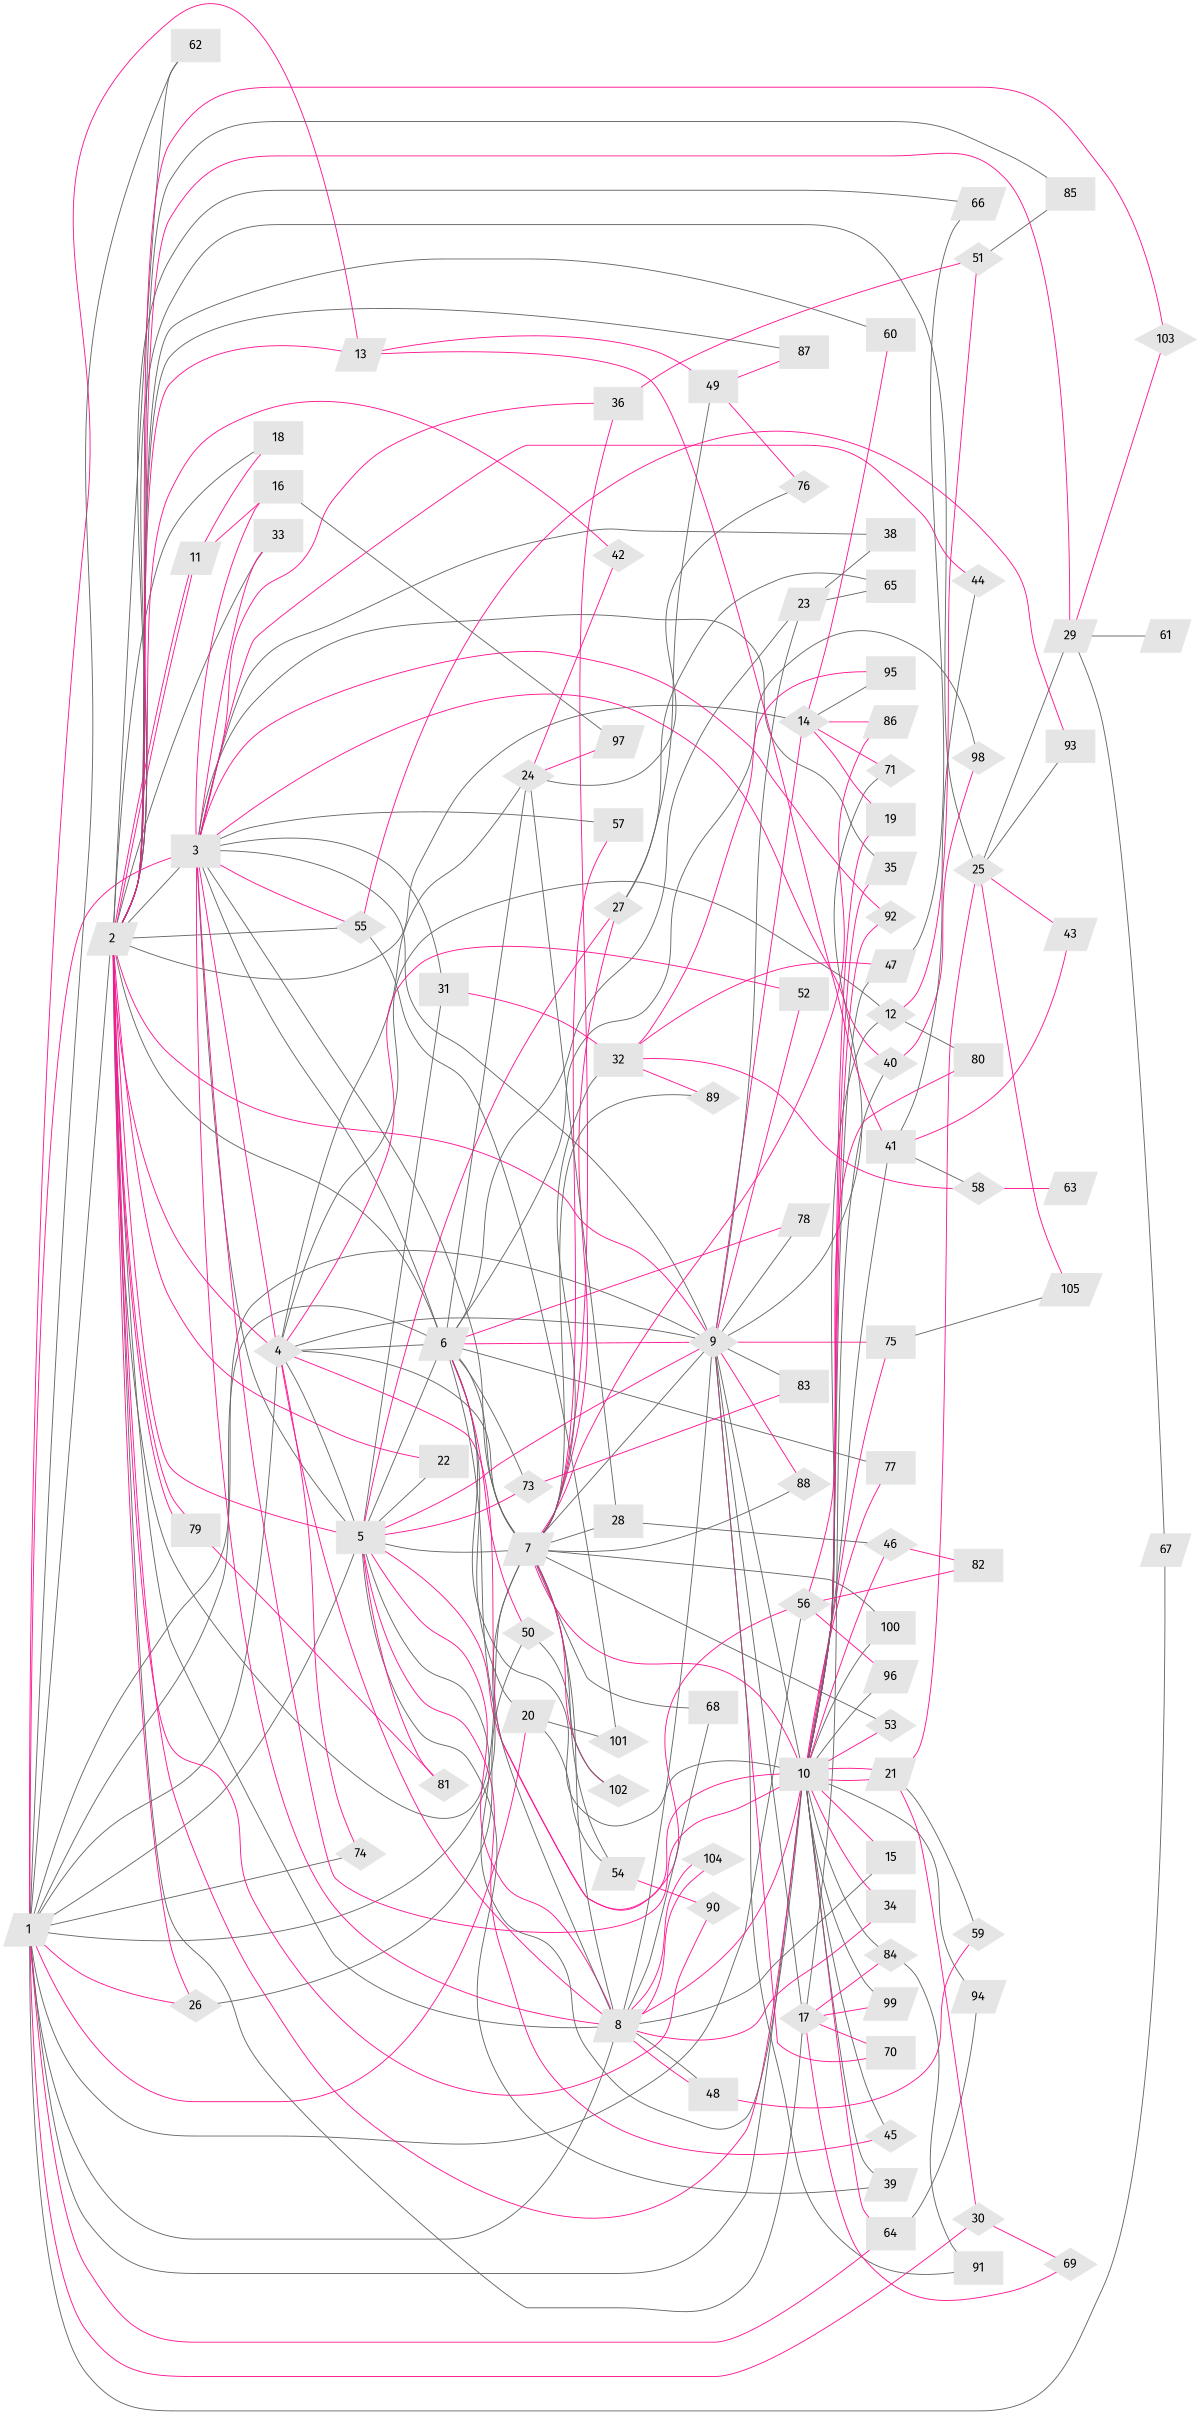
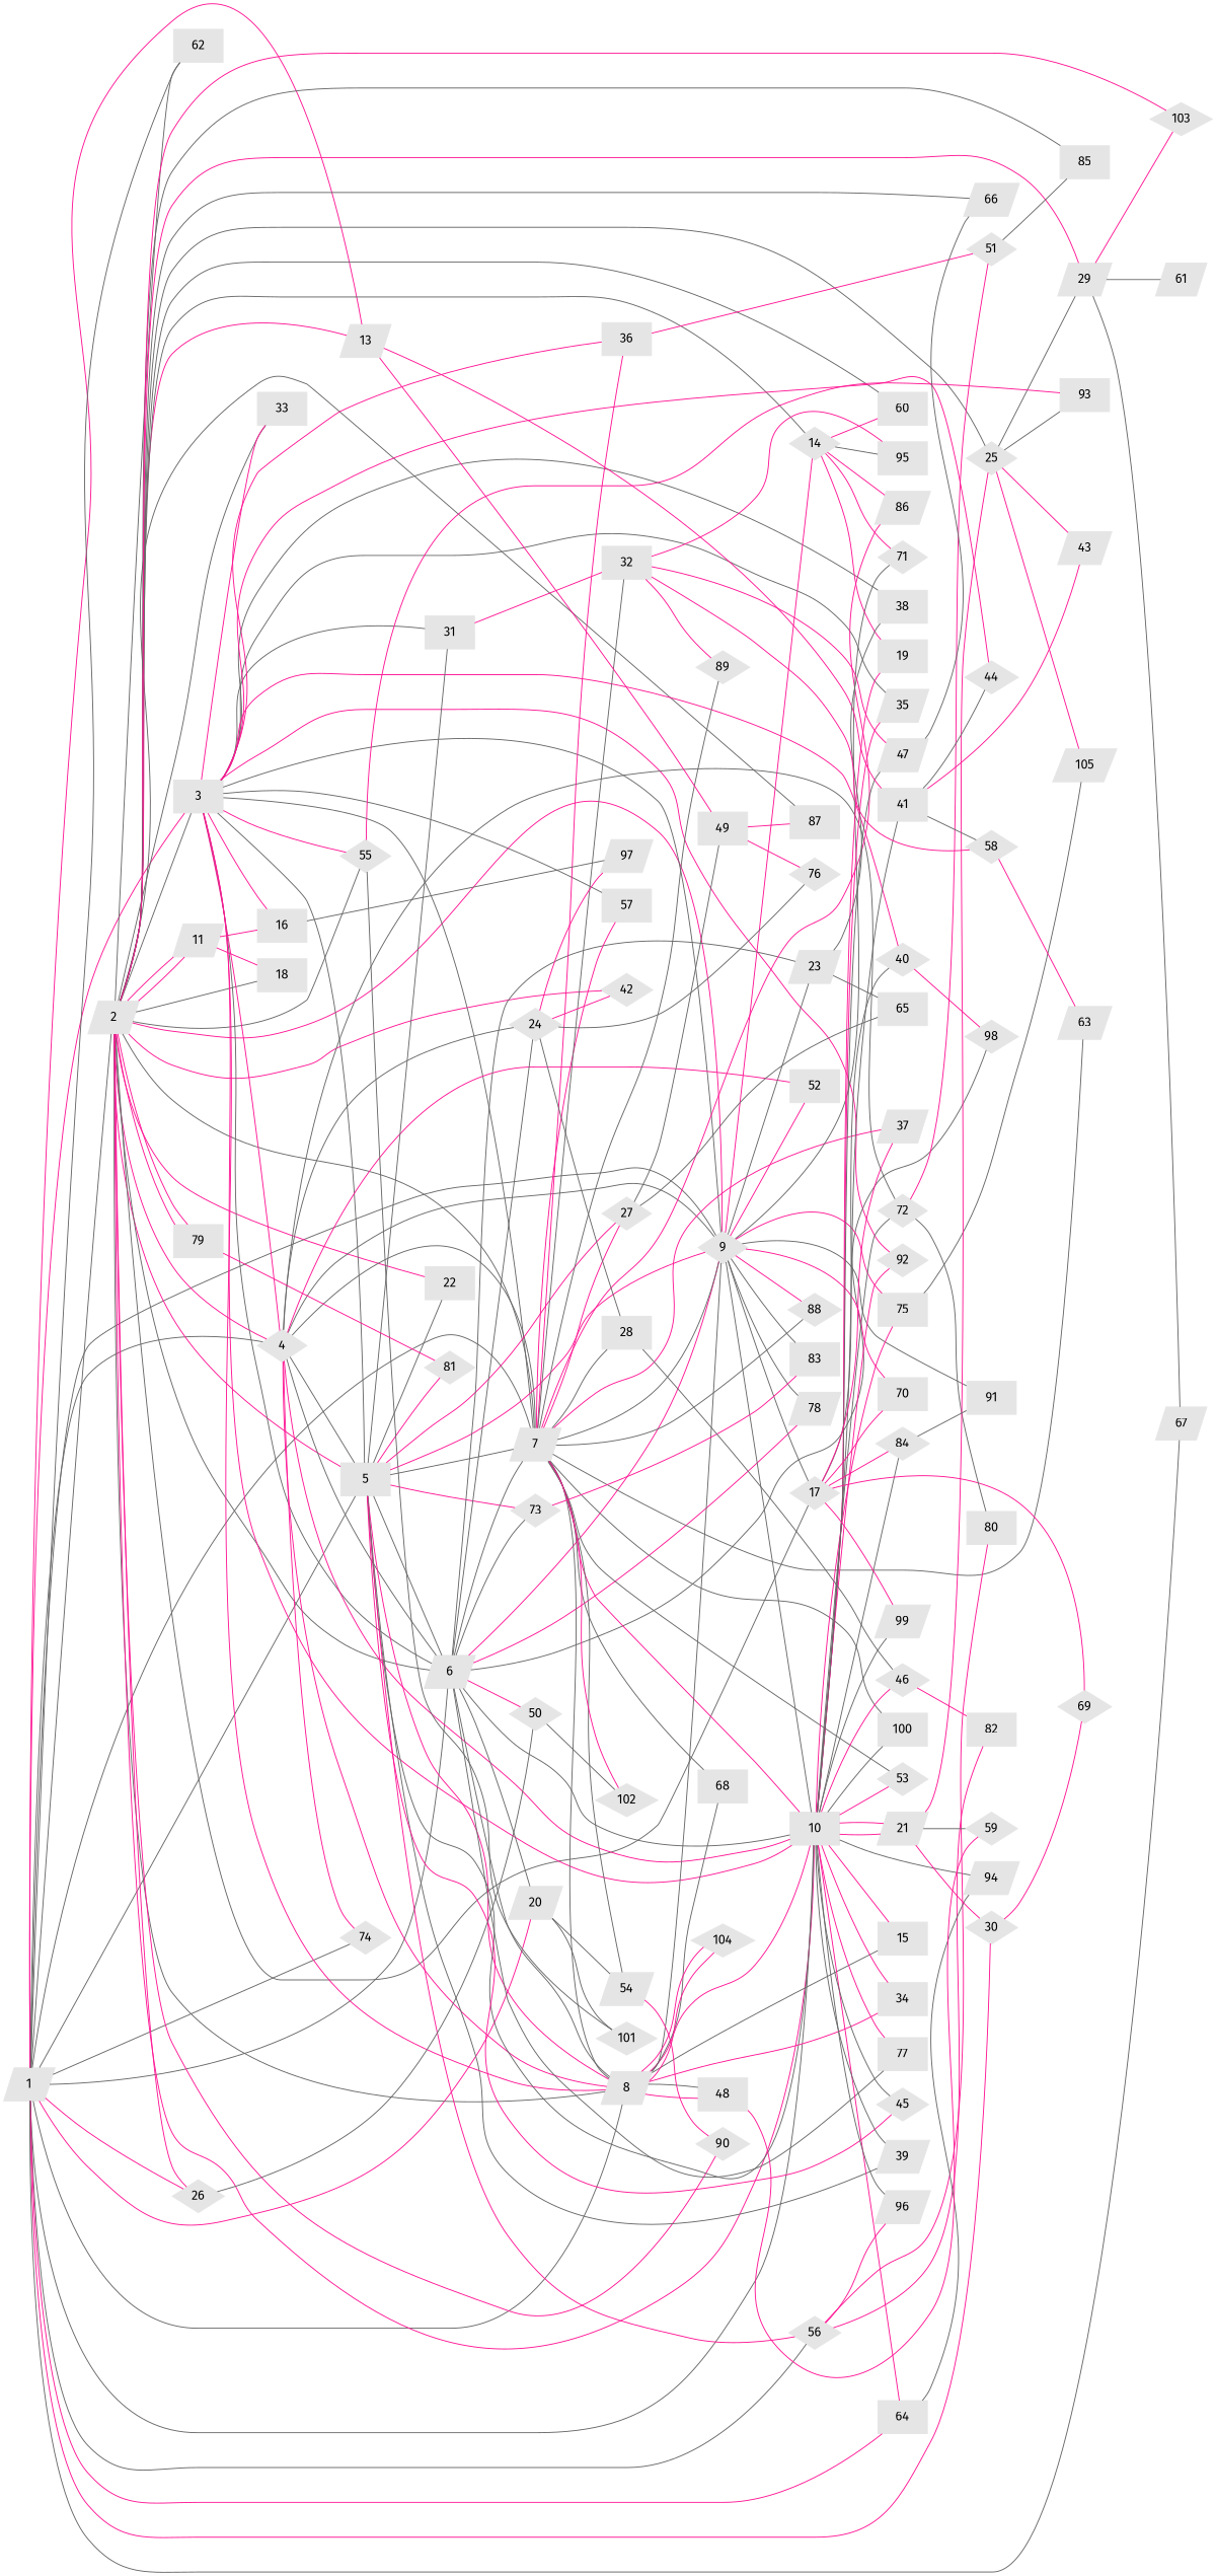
  graph {
    fontname="Fira Sans"
    rankdir=LR
    node [color=gray90 fontname="Fira Sans" shape=box style=filled]
    edge [color=gray40 fontname="Fira Sans"]
    1 [shape=parallelogram]
    2 [shape=parallelogram]
    3
    4 [shape=diamond]
    5
    6 [shape=parallelogram]
    7 [shape=parallelogram]
    8 [shape=parallelogram]
    9 [shape=diamond]
    10
    13 [shape=parallelogram]
    20 [shape=parallelogram]
    26 [shape=diamond]
    30 [shape=diamond]
    56 [shape=diamond]
    62
    64
    67 [shape=parallelogram]
    74 [shape=diamond]
    11 [shape=parallelogram]
    14 [shape=diamond]
    17 [shape=diamond]
    18
    22
    25 [shape=diamond]
    29 [shape=parallelogram]
    33
    42 [shape=diamond]
    55 [shape=diamond]
    60
    66 [shape=parallelogram]
    79
    85
    87
    90 [shape=diamond]
    103 [shape=diamond]
    16
    31
    35 [shape=parallelogram]
    36
    38
    40 [shape=diamond]
    44 [shape=diamond]
    57
    92 [shape=diamond]
-   12 [shape=diamond]
+   12 [shape=diamond label=72]
    24 [shape=diamond]
    52
    27 [shape=diamond]
    39 [shape=parallelogram]
    45 [shape=diamond]
    73 [shape=diamond]
    81 [shape=diamond]
    23 [shape=parallelogram]
    50 [shape=diamond]
    77
    78 [shape=parallelogram]
    98 [shape=diamond]
    28
    32
+   37 [shape=parallelogram]
    53 [shape=diamond]
    54 [shape=parallelogram]
    63 [shape=parallelogram]
    68
    86 [shape=parallelogram]
    88 [shape=diamond]
    89 [shape=diamond]
    100
    102 [shape=diamond]
    15
    34
    48
    104 [shape=diamond]
    70
    71 [shape=diamond]
    75
    83
    91
    19
    21 [shape=parallelogram]
    41
    46 [shape=diamond]
    47 [shape=parallelogram]
    84 [shape=diamond]
    94 [shape=parallelogram]
    96 [shape=parallelogram]
    99 [shape=parallelogram]
    49
    101 [shape=diamond]
    69 [shape=diamond]
    80
    82
    61 [shape=parallelogram]
    95
    43 [shape=parallelogram]
    93
    105 [shape=parallelogram]
    97 [shape=parallelogram]
    51 [shape=diamond]
    76 [shape=diamond]
    65
    58 [shape=diamond]
    59 [shape=diamond]
    1 -- 2
    1 -- 3 [color=deeppink]
    1 -- 4
    1 -- 5
    1 -- 6
    1 -- 7
    1 -- 8
    1 -- 9
    1 -- 10
    1 -- 13 [color=deeppink]
    1 -- 20 [color=deeppink]
    1 -- 26 [color=deeppink]
    1 -- 30 [color=deeppink]
    1 -- 56
    1 -- 62
    1 -- 64 [color=deeppink]
    1 -- 67
    1 -- 74
    2 -- 3
    2 -- 4 [color=deeppink]
    2 -- 5 [color=deeppink]
    2 -- 6
    2 -- 7
    2 -- 8
    2 -- 9 [color=deeppink]
    2 -- 10 [color=deeppink]
    2 -- 13 [color=deeppink]
    2 -- 26 [color=deeppink]
    2 -- 62
    2 -- 11 [color=deeppink]
    2 -- 11 [color=deeppink]
    2 -- 14
    2 -- 17
    2 -- 18
    2 -- 22 [color=deeppink]
    2 -- 25
    2 -- 29 [color=deeppink]
    2 -- 33
    2 -- 42 [color=deeppink]
    2 -- 55
    2 -- 60
    2 -- 66
    2 -- 79 [color=deeppink]
    2 -- 79 [color=deeppink]
    2 -- 85
    2 -- 87
    2 -- 90 [color=deeppink]
    2 -- 103 [color=deeppink]
    3 -- 4 [color=deeppink]
    3 -- 5
    3 -- 6
    3 -- 7
    3 -- 8 [color=deeppink]
    3 -- 9
    3 -- 10 [color=deeppink]
    3 -- 33 [color=deeppink]
    3 -- 55 [color=deeppink]
    3 -- 16 [color=deeppink]
    3 -- 31
    3 -- 35
    3 -- 36 [color=deeppink]
    3 -- 38
    3 -- 40 [color=deeppink]
    3 -- 44 [color=deeppink]
    3 -- 57
    3 -- 92 [color=deeppink]
    4 -- 5
    4 -- 6
    4 -- 7
    4 -- 8 [color=deeppink]
    4 -- 9
    4 -- 10 [color=deeppink]
    4 -- 74 [color=deeppink]
    4 -- 12
    4 -- 24
    4 -- 52 [color=deeppink]
    5 -- 6
    5 -- 7
    5 -- 8 [color=deeppink]
    5 -- 9 [color=deeppink]
    5 -- 10
    5 -- 56 [color=deeppink]
    5 -- 22
    5 -- 31
    5 -- 27 [color=deeppink]
    5 -- 39
    5 -- 45 [color=deeppink]
    5 -- 73 [color=deeppink]
    5 -- 81 [color=deeppink]
    6 -- 7
    6 -- 8
    6 -- 9 [color=deeppink]
    6 -- 10
    6 -- 20
    6 -- 24
    6 -- 73
    6 -- 23
    6 -- 50 [color=deeppink]
    6 -- 77
    6 -- 78 [color=deeppink]
    6 -- 98
    7 -- 8
    7 -- 9
    7 -- 10 [color=deeppink]
    7 -- 36 [color=deeppink]
    7 -- 57 [color=deeppink]
    7 -- 27 [color=deeppink]
    7 -- 28
    7 -- 32
+   7 -- 37 [color=deeppink]
    7 -- 53
    7 -- 54
+   7 -- 63
    7 -- 68
    7 -- 86 [color=deeppink]
    7 -- 88
    7 -- 89
    7 -- 100
    7 -- 102 [color=deeppink]
    8 -- 9
    8 -- 10 [color=deeppink]
    8 -- 68
    8 -- 15
    8 -- 34 [color=deeppink]
    8 -- 48 [color=deeppink]
    8 -- 48
    8 -- 104 [color=deeppink]
    8 -- 104 [color=deeppink]
    9 -- 10
    9 -- 14 [color=deeppink]
    9 -- 17
    9 -- 52 [color=deeppink]
    9 -- 23
    9 -- 78
    9 -- 88 [color=deeppink]
    9 -- 70 [color=deeppink]
    9 -- 71
    9 -- 75 [color=deeppink]
    9 -- 83
    9 -- 91
    10 -- 64 [color=deeppink]
    10 -- 35 [color=deeppink]
    10 -- 92 [color=deeppink]
    10 -- 12
    10 -- 39
    10 -- 45
    10 -- 77 [color=deeppink]
    10 -- 53 [color=deeppink]
    10 -- 100
    10 -- 15 [color=deeppink]
    10 -- 34 [color=deeppink]
    10 -- 75 [color=deeppink]
    10 -- 19 [color=deeppink]
    10 -- 21 [color=deeppink]
    10 -- 21 [color=deeppink]
    10 -- 41
    10 -- 46 [color=deeppink]
    10 -- 47
    10 -- 84
    10 -- 94
    10 -- 96
    10 -- 99
    13 -- 41 [color=deeppink]
    13 -- 49 [color=deeppink]
    20 -- 54
    20 -- 101
    26 -- 50
    30 -- 69 [color=deeppink]
    56 -- 96 [color=deeppink]
    56 -- 80 [color=deeppink]
    56 -- 82 [color=deeppink]
    64 -- 94
    11 -- 18 [color=deeppink]
    11 -- 16 [color=deeppink]
    14 -- 60 [color=deeppink]
    14 -- 86 [color=deeppink]
    14 -- 71 [color=deeppink]
    14 -- 19 [color=deeppink]
    14 -- 95
    17 -- 40
+   17 -- 37 [color=deeppink]
    17 -- 70 [color=deeppink]
    17 -- 84 [color=deeppink]
    17 -- 99 [color=deeppink]
    17 -- 69 [color=deeppink]
    25 -- 29
    25 -- 43 [color=deeppink]
    25 -- 93
    25 -- 105 [color=deeppink]
    29 -- 67
    29 -- 103 [color=deeppink]
    29 -- 61
    55 -- 101
    55 -- 93 [color=deeppink]
    79 -- 81 [color=deeppink]
    16 -- 97
    31 -- 32 [color=deeppink]
    36 -- 51 [color=deeppink]
    40 -- 98 [color=deeppink]
    12 -- 80
    12 -- 51 [color=deeppink]
    24 -- 42 [color=deeppink]
    24 -- 28
    24 -- 97 [color=deeppink]
    24 -- 76
    27 -- 49
    27 -- 65
    73 -- 83 [color=deeppink]
    23 -- 38
    23 -- 65
    50 -- 102
    28 -- 46
    32 -- 89 [color=deeppink]
    32 -- 47 [color=deeppink]
    32 -- 95 [color=deeppink]
    32 -- 58 [color=deeppink]
    54 -- 90 [color=deeppink]
    48 -- 59 [color=deeppink]
    75 -- 105
    21 -- 30 [color=deeppink]
    21 -- 25 [color=deeppink]
    21 -- 59
    41 -- 44
    41 -- 43 [color=deeppink]
    41 -- 58
    46 -- 82 [color=deeppink]
    47 -- 66
    84 -- 91
    49 -- 87 [color=deeppink]
    49 -- 76 [color=deeppink]
    51 -- 85
    58 -- 63 [color=deeppink]
  }
